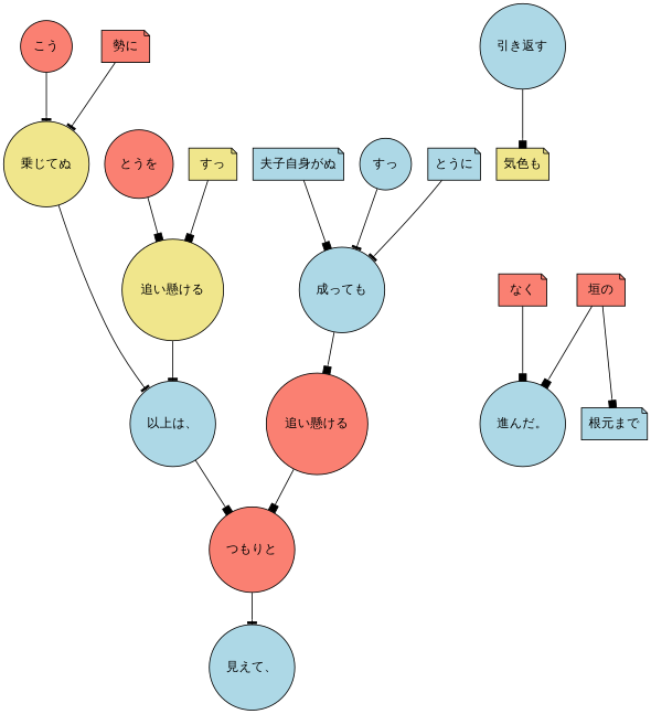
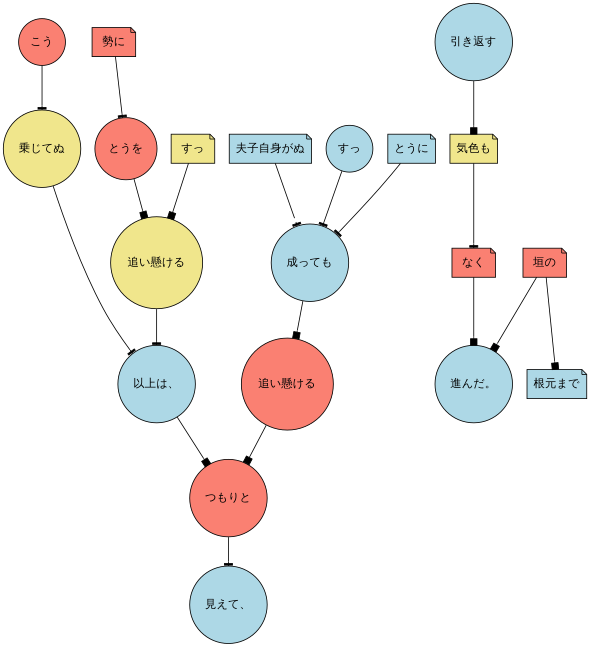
  digraph {
    fontname="Source Code Pro"
    node [fillcolor=lightblue fontname="Source Code Pro" shape=circle style=filled]
    edge [arrowhead=box fontname="Source Code Pro"]
    n1 [fillcolor=salmon label="こう"]
    n2 [fillcolor=khaki label="乗じてぬ"]
    n3 [label="以上は、"]
    n4 [fillcolor=salmon label="勢に" shape=note]
    n5 [fillcolor=salmon label="つもりと"]
    n6 [fillcolor=khaki label="すっ" shape=note]
    n7 [fillcolor=khaki label="追い懸ける"]
    n8 [fillcolor=salmon label="とうを"]
    n9 [label="見えて、"]
    n10 [label="夫子自身がぬ" shape=note]
    n11 [label="成っても"]
    n12 [fillcolor=salmon label="追い懸ける"]
    n13 [label="すっ"]
    n14 [label="とうに" shape=note]
    n15 [label="引き返す"]
    n16 [fillcolor=khaki label="気色も" shape=note]
    n17 [fillcolor=salmon label="なく" shape=note]
    n18 [label="進んだ。"]
    n19 [fillcolor=salmon label="垣の" shape=note]
    n20 [label="根元まで" shape=note]
    n1 -> n2 [arrowhead=tee]
    n2 -> n3 [arrowhead=tee]
    n3 -> n5
-   n4 -> n2 [arrowhead=tee]
+   n4 -> n8 [arrowhead=tee]
    n5 -> n9 [arrowhead=tee]
    n6 -> n7
    n7 -> n3 [arrowhead=tee]
    n8 -> n7
-   n10 -> n11
+   n10 -> n11 [arrowhead=tee]
    n11 -> n12
    n12 -> n5
    n13 -> n11 [arrowhead=tee]
    n14 -> n11 [arrowhead=tee]
    n15 -> n16
+   n16 -> n17 [arrowhead=tee]
    n17 -> n18
    n19 -> n18
    n19 -> n20
  }
